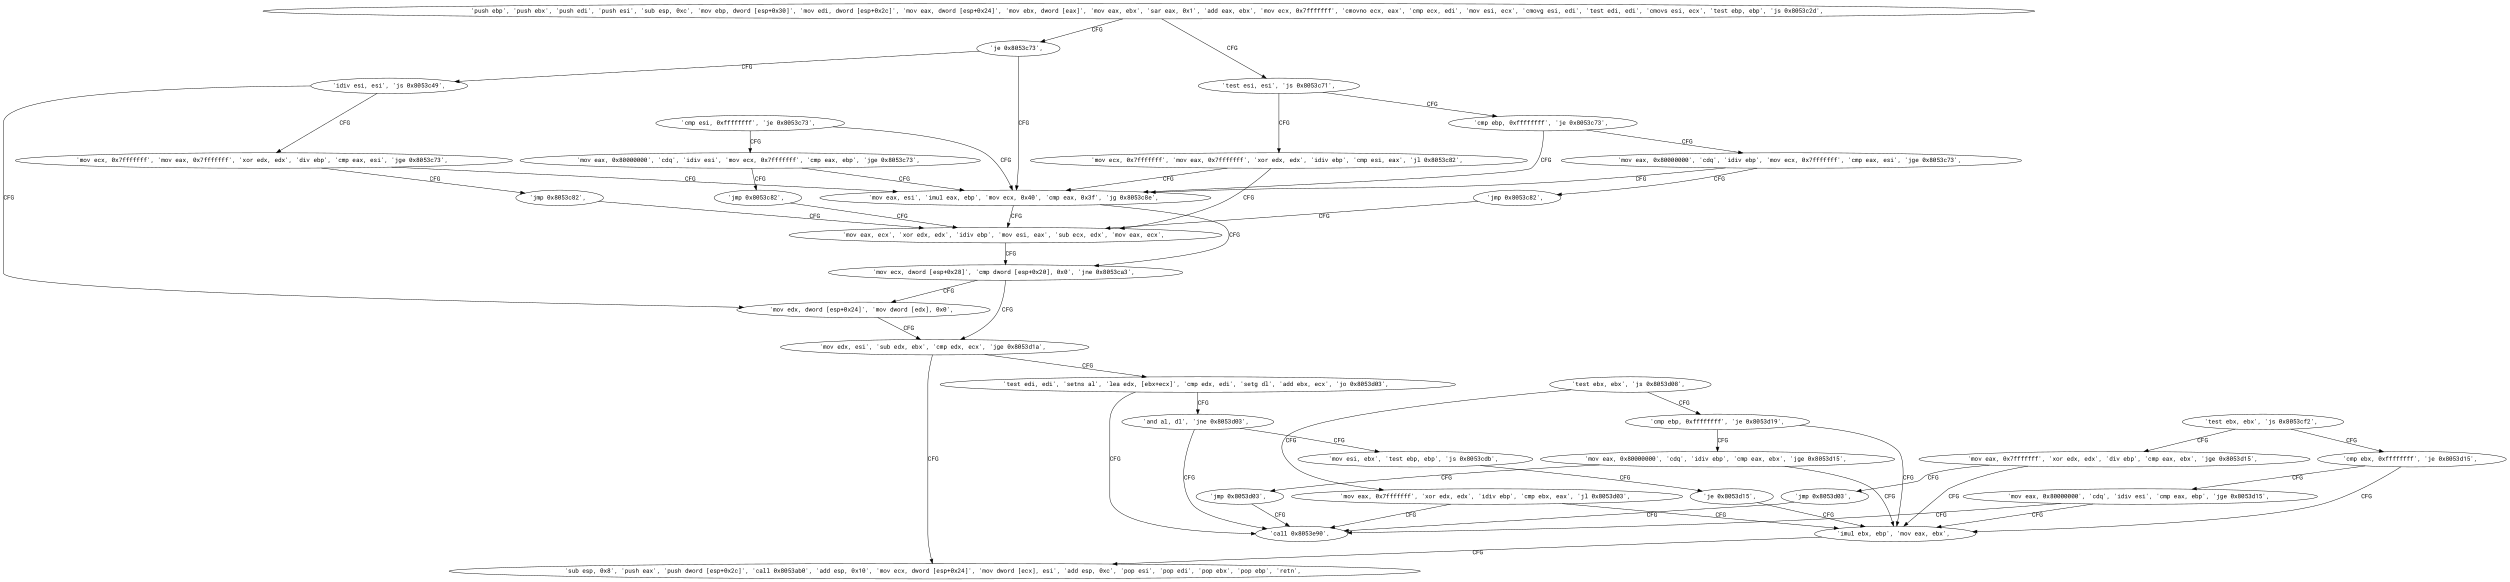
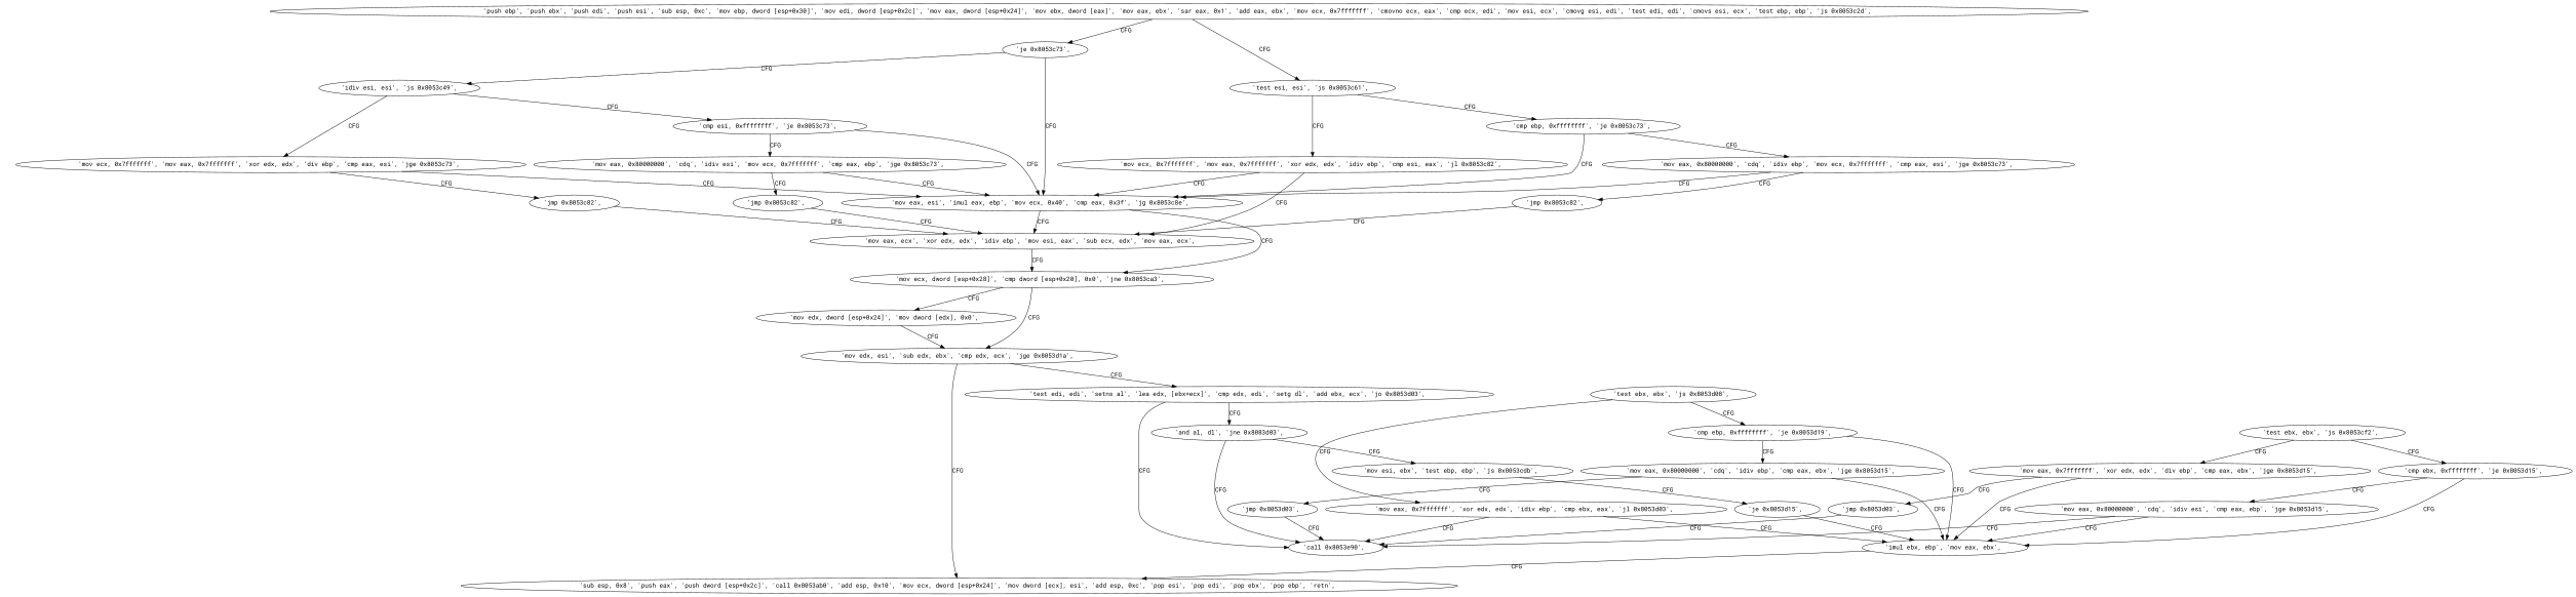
  digraph {
    fontname="Roboto Mono"
    node [fontname="Roboto Mono"]
    edge [fontname="Roboto Mono"]
    n1 [label="'push ebp', 'push ebx', 'push edi', 'push esi', 'sub esp, 0xc', 'mov ebp, dword [esp+0x30]', 'mov edi, dword [esp+0x2c]', 'mov eax, dword [esp+0x24]', 'mov ebx, dword [eax]', 'mov eax, ebx', 'sar eax, 0x1', 'add eax, ebx', 'mov ecx, 0x7fffffff', 'cmovno ecx, eax', 'cmp ecx, edi', 'mov esi, ecx', 'cmovg esi, edi', 'test edi, edi', 'cmovs esi, ecx', 'test ebp, ebp', 'js 0x8053c2d', "]
-   n2 [label="'test esi, esi', 'js 0x8053c71',"]
+   n2 [label="'test esi, esi', 'js 0x8053c61', "]
    n3 [label="'je 0x8053c73', "]
    n4 [label="'mov ecx, 0x7fffffff', 'mov eax, 0x7fffffff', 'xor edx, edx', 'idiv ebp', 'cmp esi, eax', 'jl 0x8053c82', "]
    n5 [label="'cmp ebp, 0xffffffff', 'je 0x8053c73', "]
    n6 [label="'mov eax, esi', 'imul eax, ebp', 'mov ecx, 0x40', 'cmp eax, 0x3f', 'jg 0x8053c8e', "]
    n7 [label="'idiv esi, esi', 'js 0x8053c49',"]
    n8 [label="'mov eax, ecx', 'xor edx, edx', 'idiv ebp', 'mov esi, eax', 'sub ecx, edx', 'mov eax, ecx', "]
    n9 [label="'mov eax, 0x80000000', 'cdq', 'idiv ebp', 'mov ecx, 0x7fffffff', 'cmp eax, esi', 'jge 0x8053c73', "]
    n10 [label="'mov ecx, dword [esp+0x28]', 'cmp dword [esp+0x20], 0x0', 'jne 0x8053ca3', "]
    n11 [label="'cmp esi, 0xffffffff', 'je 0x8053c73', "]
    n12 [label="'mov ecx, 0x7fffffff', 'mov eax, 0x7fffffff', 'xor edx, edx', 'div ebp', 'cmp eax, esi', 'jge 0x8053c73', "]
    n13 [label="'jmp 0x8053c82', "]
    n14 [label="'mov edx, esi', 'sub edx, ebx', 'cmp edx, ecx', 'jge 0x8053d1a', "]
    n15 [label="'mov edx, dword [esp+0x24]', 'mov dword [edx], 0x0', "]
    n16 [label="'mov eax, 0x80000000', 'cdq', 'idiv esi', 'mov ecx, 0x7fffffff', 'cmp eax, ebp', 'jge 0x8053c73', "]
    n17 [label="'jmp 0x8053c82', "]
    n18 [label="'sub esp, 0x8', 'push eax', 'push dword [esp+0x2c]', 'call 0x8053ab0', 'add esp, 0x10', 'mov ecx, dword [esp+0x24]', 'mov dword [ecx], esi', 'add esp, 0xc', 'pop esi', 'pop edi', 'pop ebx', 'pop ebp', 'retn', "]
    n19 [label="'test edi, edi', 'setns al', 'lea edx, [ebx+ecx]', 'cmp edx, edi', 'setg dl', 'add ebx, ecx', 'jo 0x8053d03', "]
    n20 [label="'jmp 0x8053c82', "]
    n21 [label="'call 0x8053e90', "]
-   n22 [label="'and al, dl', 'jne 0x8053d03', "]
+   n22 [label="'and al, dl', 'jne 0x8083d03',"]
    n23 [label="'mov esi, ebx', 'test ebp, ebp', 'js 0x8053cdb', "]
    n24 [label="'je 0x8053d15', "]
    n25 [label="'test ebx, ebx', 'js 0x8053d08', "]
    n26 [label="'mov eax, 0x7fffffff', 'xor edx, edx', 'idiv ebp', 'cmp ebx, eax', 'jl 0x8053d03', "]
    n27 [label="'cmp ebp, 0xffffffff', 'je 0x8053d19',"]
    n28 [label="'imul ebx, ebp', 'mov eax, ebx', "]
    n29 [label="'mov eax, 0x80000000', 'cdq', 'idiv ebp', 'cmp eax, ebx', 'jge 0x8053d15', "]
    n30 [label="'test ebx, ebx', 'js 0x8053cf2', "]
    n31 [label="'cmp ebx, 0xffffffff', 'je 0x8053d15', "]
    n32 [label="'mov eax, 0x7fffffff', 'xor edx, edx', 'div ebp', 'cmp eax, ebx', 'jge 0x8053d15', "]
    n33 [label="'jmp 0x8053d03', "]
    n34 [label="'mov eax, 0x80000000', 'cdq', 'idiv esi', 'cmp eax, ebp', 'jge 0x8053d15', "]
    n35 [label="'jmp 0x8053d03', "]
    n1 -> n2 [label=CFG]
    n1 -> n3 [label=CFG]
    n2 -> n4 [label=CFG]
    n2 -> n5 [label=CFG]
    n3 -> n6 [label=CFG]
    n3 -> n7 [label=CFG]
    n4 -> n6 [label=CFG]
    n4 -> n8 [label=CFG]
    n5 -> n6 [label=CFG]
    n5 -> n9 [label=CFG]
    n6 -> n8 [label=CFG]
    n6 -> n10 [label=CFG]
-   n7 -> n15 [label=CFG]
+   n7 -> n11 [label=CFG]
    n7 -> n12 [label=CFG]
    n8 -> n10 [label=CFG]
    n9 -> n6 [label=CFG]
    n9 -> n13 [label=CFG]
    n10 -> n14 [label=CFG]
    n10 -> n15 [label=CFG]
    n11 -> n6 [label=CFG]
    n11 -> n16 [label=CFG]
    n12 -> n6 [label=CFG]
    n12 -> n17 [label=CFG]
    n13 -> n8 [label=CFG]
    n14 -> n18 [label=CFG]
    n14 -> n19 [label=CFG]
    n15 -> n14 [label=CFG]
    n16 -> n6 [label=CFG]
    n16 -> n20 [label=CFG]
    n17 -> n8 [label=CFG]
    n19 -> n21 [label=CFG]
    n19 -> n22 [label=CFG]
    n20 -> n8 [label=CFG]
    n22 -> n21 [label=CFG]
    n22 -> n23 [label=CFG]
    n23 -> n24 [label=CFG]
    n24 -> n28 [label=CFG]
    n25 -> n26 [label=CFG]
    n25 -> n27 [label=CFG]
    n26 -> n21 [label=CFG]
    n26 -> n28 [label=CFG]
    n27 -> n28 [label=CFG]
    n27 -> n29 [label=CFG]
    n28 -> n18 [label=CFG]
    n29 -> n28 [label=CFG]
    n29 -> n33 [label=CFG]
    n30 -> n31 [label=CFG]
    n30 -> n32 [label=CFG]
    n31 -> n28 [label=CFG]
    n31 -> n34 [label=CFG]
    n32 -> n28 [label=CFG]
    n32 -> n35 [label=CFG]
    n33 -> n21 [label=CFG]
    n34 -> n21 [label=CFG]
    n34 -> n28 [label=CFG]
    n35 -> n21 [label=CFG]
  }
